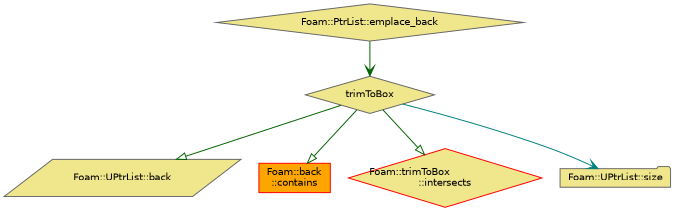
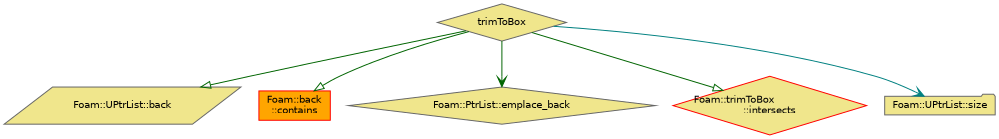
  digraph {
    rankdir=TB
    node [color=grey40 fillcolor=khaki fontname=Helvetica fontsize=10 shape=diamond style=filled]
    edge [arrowhead=onormal color=darkgreen fontname=Helvetica fontsize=10 labelfontname=Helvetica labelfontsize=10 style=solid]
    n1 [color=gray40 fontcolor=black height=0.2 label=trimToBox width=0.4]
    n2 [height=0.2 label="Foam::UPtrList::back" shape=parallelogram width=0.4]
    n3 [color=red fillcolor=orange height=0.2 label="Foam::back\l::contains" shape=box width=0.4]
    n4 [height=0.2 label="Foam::PtrList::emplace_back" width=0.4]
    n5 [color=red height=0.2 label="Foam::trimToBox\l::intersects" width=0.4]
    n6 [height=0.2 label="Foam::UPtrList::size" shape=folder width=0.4]
    n1 -> n2
    n1 -> n3
-   n4 -> n1 [arrowhead=vee]
+   n1 -> n4 [arrowhead=vee]
    n1 -> n5
    n1 -> n6 [arrowhead=vee color=teal]
  }
